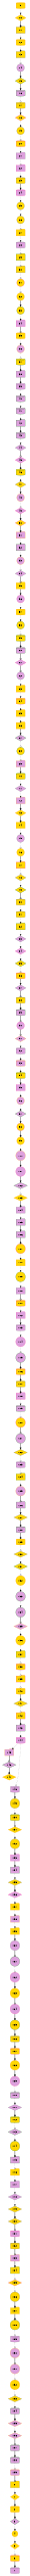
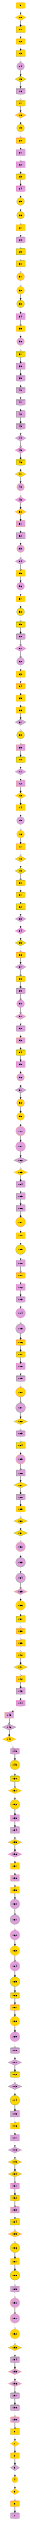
  strict digraph {
    node [color=darkorange delay=10 fillcolor=gold shape=cylinder style=filled]
    edge [arrowhead=diamond style=dotted weight=1.0]
    0 [color=gray40 delay=7 shape=folder]
    1 [delay=3 shape=diamond]
    2 [delay=2]
    3 [color=darkgreen fillcolor=plum shape=diamond]
    4 [delay=4 shape=circle]
    5 [delay=9 shape=diamond]
    6 [color=deeppink delay=5]
    7 [color=gray40 delay=4 fillcolor=plum]
    9 [delay=3]
    10 [delay=8 shape=diamond]
    11 [color=gray40 delay=9 shape=folder]
    12
    13 [color=gray40 shape=folder]
    14 [color=gray40 delay=7 fillcolor=plum shape=circle]
    15 [color=darkgreen delay=3 shape=diamond]
    16 [color=darkgreen delay=7 fillcolor=plum]
    17 [color=gray40 delay=5]
    18 [color=deeppink delay=9 shape=diamond]
    19 [color=gray40 delay=8 shape=circle]
    20 [color=deeppink delay=3]
    21 [color=gray40 delay=3 fillcolor=plum shape=folder]
    22 [color=deeppink delay=1 fillcolor=plum shape=folder]
    23 [color=gray40 delay=3]
    24 [color=deeppink fillcolor=plum]
    25 [color=gray40 delay=8 shape=circle]
    26 [color=gray40 delay=7 shape=circle]
    27 [delay=6 shape=folder]
    28 [color=gray40 delay=3 fillcolor=plum]
    29 [color=darkgreen shape=folder]
    30 [color=gray40 shape=folder]
    31 [color=deeppink delay=8 shape=circle]
    32 [shape=circle]
    33 [color=darkgreen delay=2 shape=circle]
    34 [color=deeppink delay=3 fillcolor=plum shape=folder]
    35 [delay=6]
    36 [delay=5 fillcolor=plum shape=circle]
    37 [color=darkgreen delay=6]
    38 [color=gray40 delay=9 fillcolor=plum shape=folder]
    39 [color=gray40 delay=6 fillcolor=plum]
    40 [color=darkgreen delay=4 fillcolor=plum]
    41 [color=darkgreen fillcolor=plum]
    42 [color=darkgreen fillcolor=plum shape=folder]
    43 [color=darkgreen delay=7 fillcolor=plum]
    44 [color=gray40 delay=2 fillcolor=plum shape=diamond]
    45 [color=deeppink delay=9 fillcolor=plum shape=diamond]
    46 [color=darkgreen delay=1]
    47 [color=gray40 delay=8 shape=diamond]
    48 [delay=8 fillcolor=plum shape=circle]
    49 [color=deeppink delay=3 fillcolor=plum shape=diamond]
    50 [color=deeppink delay=1 shape=diamond]
    51 [delay=1 fillcolor=plum shape=folder]
    52 [color=darkgreen delay=2 fillcolor=plum shape=folder]
    53 [delay=1 fillcolor=plum shape=circle]
    54 [color=gray40 delay=4 fillcolor=plum shape=diamond]
    55 [shape=folder]
    56 [color=deeppink delay=4 fillcolor=plum shape=circle]
    57 [delay=1]
    58 [color=darkgreen delay=2 shape=circle]
    59 [color=darkgreen delay=3]
    60 [color=darkgreen delay=5 fillcolor=plum]
    61 [color=deeppink delay=6 fillcolor=plum shape=diamond]
    62 [color=gray40 delay=2 fillcolor=plum shape=circle]
    63 [delay=7 shape=folder]
    64 [color=deeppink delay=7]
    65 [delay=4 shape=folder]
    66 [delay=9 shape=folder]
    67 [color=darkgreen delay=7 fillcolor=plum shape=diamond]
    68 [color=darkgreen delay=1 shape=circle]
    69 [delay=2 fillcolor=plum shape=folder]
    70 [color=darkgreen delay=4]
    71 [color=gray40 delay=7 fillcolor=plum shape=diamond]
    72 [delay=5 fillcolor=plum shape=folder]
    73 [delay=8 shape=diamond]
    74 [delay=1 shape=folder]
    75 [color=gray40 delay=1 fillcolor=plum shape=circle]
    76 [delay=6 shape=circle]
    77 [color=deeppink delay=6 shape=folder]
    78 [color=gray40 delay=2 shape=diamond]
    79 [color=darkgreen delay=3 shape=diamond]
    80 [color=gray40]
    81 [color=gray40 delay=2]
    82 [color=darkgreen delay=8 shape=folder]
    83 [color=gray40 delay=7 fillcolor=plum shape=diamond]
    84 [color=deeppink delay=6 fillcolor=plum shape=diamond]
    85 [color=darkgreen delay=9 shape=diamond]
    86 [color=deeppink delay=8]
    87 [color=gray40 delay=6 fillcolor=plum shape=diamond]
    88 [color=gray40 delay=9]
    89 [color=darkgreen delay=5 fillcolor=plum]
    90 [color=deeppink fillcolor=plum shape=circle]
    91 [delay=6 fillcolor=plum shape=diamond]
    92 [color=gray40 delay=5 fillcolor=plum]
    93 [delay=2 fillcolor=plum]
    94 [color=darkgreen delay=1]
    95 [color=deeppink delay=9 fillcolor=plum shape=folder]
    96 [delay=3 fillcolor=plum shape=circle]
    97 [color=darkgreen delay=4 fillcolor=plum shape=diamond]
    98 [color=deeppink delay=2 shape=circle]
    99 [shape=circle]
    100 [delay=4 fillcolor=plum shape=circle]
    101 [color=deeppink delay=8 fillcolor=plum shape=circle]
    102 [color=darkgreen delay=7 fillcolor=plum shape=diamond]
    103 [delay=7 shape=diamond]
    104 [color=gray40 delay=3 fillcolor=plum shape=folder]
    105 [color=darkgreen fillcolor=plum shape=folder]
    106 [color=darkgreen delay=3 fillcolor=plum shape=folder]
    107 [color=deeppink delay=1 shape=circle]
    108 [delay=3 shape=folder]
    109 [color=darkgreen shape=circle]
    110 [color=gray40 fillcolor=plum shape=folder]
    111 [color=deeppink delay=9]
    112 [color=deeppink delay=1 fillcolor=plum shape=folder]
    113 [color=gray40 delay=2 fillcolor=plum]
    114 [color=deeppink delay=7 fillcolor=plum shape=circle]
    115 [color=darkgreen fillcolor=plum shape=circle]
    116 [color=deeppink delay=7]
    117 [color=gray40 delay=2]
    118 [color=deeppink delay=8 fillcolor=plum shape=folder]
    119 [color=darkgreen delay=6 fillcolor=plum]
    120 [color=deeppink delay=1 shape=circle]
    121 [color=darkgreen delay=5 fillcolor=plum shape=circle]
    122 [color=gray40 delay=7 shape=diamond]
    123 [color=gray40 delay=3 fillcolor=plum]
    124 [color=darkgreen delay=6 shape=folder]
    125 [delay=1 fillcolor=plum shape=circle]
    126 [color=darkgreen delay=6 fillcolor=plum shape=folder]
    127 [color=gray40 delay=3 shape=diamond]
    128 [color=darkgreen delay=9 fillcolor=plum]
    129 [delay=5]
    130 [color=gray40 delay=2 shape=diamond]
    131 [color=darkgreen delay=1 shape=diamond]
-   132 [shape=circle]
+   132 [fillcolor=plum shape=circle]
    133 [color=darkgreen delay=3 fillcolor=plum shape=circle]
    134 [color=darkgreen fillcolor=plum shape=circle]
    135 [delay=7 fillcolor=plum shape=diamond]
    136 [delay=5 shape=circle]
    137 [color=darkgreen shape=folder]
    138 [color=deeppink delay=2]
    139 [color=deeppink shape=folder]
    140 [delay=7]
    141 [color=gray40 shape=diamond]
    142 [color=deeppink delay=8 shape=folder]
    143 [color=darkgreen delay=7 fillcolor=plum shape=folder]
    144 [color=deeppink delay=4 fillcolor=plum]
    145 [delay=2 fillcolor=plum shape=folder]
    146 [color=darkgreen delay=7 fillcolor=plum shape=diamond]
    147 [delay=6 shape=diamond]
    148 [color=gray40 delay=5 fillcolor=plum]
    149 [color=gray40 delay=1 shape=circle]
    150 [color=darkgreen delay=7]
    151 [delay=7 shape=diamond]
    152 [color=gray40 delay=2 shape=circle]
    153 [color=deeppink delay=2 fillcolor=plum shape=folder]
    154 [color=darkgreen delay=9 fillcolor=plum shape=folder]
    155 [color=gray40 delay=2 shape=diamond]
    156 [color=deeppink delay=3 fillcolor=plum shape=diamond]
    157 [delay=7 shape=folder]
    158 [delay=8 fillcolor=plum shape=folder]
    159 [delay=8 shape=folder]
    160 [color=gray40 delay=1 fillcolor=plum shape=circle]
    161 [color=darkgreen delay=9 fillcolor=plum shape=circle]
    162 [color=deeppink delay=7 fillcolor=plum shape=circle]
    163 [delay=3 shape=circle]
    164 [color=deeppink delay=7 fillcolor=plum shape=circle]
    165 [color=darkgreen delay=4 shape=circle]
    166 [color=gray40 delay=4]
    167 [color=deeppink delay=9]
    168 [delay=9 shape=circle]
    169 [color=deeppink delay=4 fillcolor=plum shape=circle]
    170 [color=darkgreen delay=9 fillcolor=plum]
    171 [color=gray40 delay=5 fillcolor=plum shape=diamond]
    172 [color=darkgreen delay=8]
    173 [color=darkgreen delay=3 fillcolor=plum shape=diamond]
    174 [color=darkgreen shape=circle]
    175 [color=darkgreen delay=4 fillcolor=plum shape=folder]
    176 [delay=5 shape=folder]
    177 [color=gray40 delay=6 fillcolor=plum shape=folder]
    178 [color=gray40 delay=6 fillcolor=plum shape=diamond]
    179 [color=gray40 delay=6 shape=diamond]
    180 [color=gray40 delay=5 shape=diamond]
    181 [color=deeppink delay=8 fillcolor=plum]
    182 [color=gray40 delay=6]
    183 [delay=5 fillcolor=plum shape=folder]
    184 [color=darkgreen delay=2 shape=folder]
    185 [color=deeppink delay=6 shape=diamond]
    186 [color=gray40 delay=4 shape=circle]
    187 [delay=9 shape=folder]
    188 [color=darkgreen shape=circle]
    189 [color=gray40 delay=7 fillcolor=plum]
    190 [delay=6 fillcolor=plum shape=circle]
    191 [fillcolor=plum shape=circle]
    192 [delay=1 shape=circle]
    193 [color=gray40 shape=diamond]
    194 [color=darkgreen delay=3 fillcolor=plum]
    195 [delay=6 fillcolor=plum shape=diamond]
    196 [delay=5 fillcolor=plum shape=diamond]
    197 [color=darkgreen fillcolor=plum]
    198 [color=darkgreen delay=6 fillcolor=plum]
    199 [fillcolor=plum]
    0 -> 1 [weight=0.0]
    1 -> 2 [arrowhead=normal style=bold weight=0.0]
    2 -> 3 [style=bold weight=5.0]
    3 -> 4 [weight=0.0]
    4 -> 5
    5 -> 6 [arrowhead=odot]
    6 -> 7 [arrowhead=normal style=bold weight=2.0]
    9 -> 10 [arrowhead=normal]
    10 -> 11 [style=bold weight=2.0]
    11 -> 12 [arrowhead=normal]
    12 -> 13 [weight=0.0]
    13 -> 14 [arrowhead=odot weight=0.0]
    14 -> 15 [arrowhead=normal style=bold weight=3.0]
    15 -> 16 [arrowhead=normal style=bold weight=0.0]
    16 -> 17 [arrowhead=odot weight=0.0]
    17 -> 18 [arrowhead=normal style=bold weight=2.0]
    18 -> 19
    19 -> 20 [arrowhead=odot weight=2.0]
    20 -> 21 [arrowhead=normal weight=0.0]
    21 -> 22 [arrowhead=odot weight=0.0]
    22 -> 23
    23 -> 24 [arrowhead=normal style=bold]
    24 -> 25 [arrowhead=normal weight=2.0]
    25 -> 26 [arrowhead=normal]
    26 -> 27 [arrowhead=odot weight=0.0]
    27 -> 28 [arrowhead=normal weight=2.0]
    28 -> 29 [arrowhead=odot weight=0.0]
    29 -> 30 [arrowhead=odot weight=3.0]
    30 -> 31 [arrowhead=odot]
    31 -> 32 [arrowhead=odot weight=0.0]
    32 -> 33 [arrowhead=normal style=bold weight=0.0]
    33 -> 34
    34 -> 35 [arrowhead=odot style=bold weight=2.0]
    35 -> 36 [weight=0.0]
    36 -> 37 [arrowhead=odot weight=2.0]
    37 -> 38 [style=bold weight=2.0]
    38 -> 39 [style=bold weight=0.0]
    39 -> 40 [weight=2.0]
    40 -> 41 [arrowhead=normal weight=0.0]
    41 -> 42
    42 -> 43 [style=bold weight=0.0]
    43 -> 44 [arrowhead=normal weight=0.0]
    44 -> 45 [arrowhead=odot style=bold weight=3.0]
    45 -> 46 [style=bold weight=2.0]
    46 -> 47
    47 -> 48 [arrowhead=normal style=bold weight=0.0]
    48 -> 49 [arrowhead=odot]
    49 -> 50 [style=bold]
    50 -> 51 [style=bold]
    51 -> 52 [weight=0.0]
    52 -> 53 [weight=2.0]
    53 -> 54 [arrowhead=odot weight=2.0]
    54 -> 55 [arrowhead=odot style=bold]
    55 -> 56 [arrowhead=normal style=bold]
    56 -> 57 [arrowhead=normal]
    57 -> 58 [weight=0.0]
    58 -> 59 [arrowhead=odot]
    59 -> 60 [style=bold]
    60 -> 61 [arrowhead=odot style=bold weight=2.0]
    61 -> 62 [arrowhead=odot style=bold weight=0.0]
    62 -> 63 [arrowhead=normal weight=0.0]
    63 -> 64 [arrowhead=normal]
    64 -> 65 [weight=0.0]
    65 -> 66 [weight=2.0]
    66 -> 67 [arrowhead=normal style=bold weight=2.0]
    67 -> 68 [arrowhead=odot weight=0.0]
    68 -> 69 [arrowhead=odot]
    69 -> 70 [arrowhead=normal style=bold]
    70 -> 71 [arrowhead=normal]
    71 -> 72 [arrowhead=normal]
    72 -> 73 [style=bold weight=2.0]
    73 -> 74 [style=bold weight=2.0]
    74 -> 75 [arrowhead=normal]
    75 -> 76 [arrowhead=odot weight=0.0]
    76 -> 77 [arrowhead=normal style=bold]
    77 -> 78 [arrowhead=odot]
    78 -> 79 [arrowhead=normal weight=2.0]
    79 -> 80 [arrowhead=odot style=bold weight=0.0]
    80 -> 81 [weight=0.0]
    81 -> 82 [arrowhead=normal weight=3.0]
    82 -> 83 [arrowhead=normal]
    83 -> 84
    84 -> 85
    85 -> 86 [arrowhead=odot weight=0.0]
    86 -> 87 [arrowhead=normal style=bold weight=0.0]
    87 -> 88 [arrowhead=odot style=bold weight=2.0]
    88 -> 89 [style=bold weight=0.0]
    89 -> 90 [arrowhead=odot style=bold weight=0.0]
    90 -> 91 [arrowhead=odot style=bold weight=2.0]
    91 -> 92 [arrowhead=normal weight=0.0]
    92 -> 93 [weight=4.0]
    93 -> 94
    94 -> 95 [arrowhead=normal style=bold weight=0.0]
    95 -> 96 [weight=0.0]
    96 -> 97
    97 -> 98 [arrowhead=normal style=bold weight=3.0]
    98 -> 99 [style=bold weight=0.0]
    99 -> 100
    100 -> 101 [arrowhead=normal style=bold weight=0.0]
    101 -> 102 [arrowhead=normal style=bold]
    102 -> 103 [arrowhead=odot weight=3.0]
    103 -> 104 [style=bold]
    104 -> 105 [arrowhead=normal weight=0.0]
    105 -> 106 [arrowhead=normal style=bold weight=2.0]
    106 -> 107 [style=bold]
    107 -> 108
    108 -> 109 [arrowhead=normal weight=0.0]
    109 -> 110 [arrowhead=normal weight=2.0]
    110 -> 111 [arrowhead=odot style=bold]
    111 -> 112 [arrowhead=normal weight=0.0]
    112 -> 113 [arrowhead=normal style=bold weight=2.0]
    113 -> 114 [arrowhead=normal weight=0.0]
    114 -> 115 [arrowhead=odot weight=2.0]
    115 -> 116 [style=bold]
    116 -> 117 [style=bold]
    117 -> 118 [style=bold]
    118 -> 119 [arrowhead=normal]
    119 -> 120 [arrowhead=odot weight=0.0]
    120 -> 121 [arrowhead=odot style=bold]
    121 -> 122 [arrowhead=normal style=bold weight=0.0]
    122 -> 123 [arrowhead=odot]
    123 -> 124 [arrowhead=odot weight=0.0]
    124 -> 125 [weight=2.0]
    125 -> 126 [arrowhead=odot style=bold weight=2.0]
    126 -> 127 [arrowhead=normal style=bold weight=0.0]
    127 -> 128 [style=bold weight=0.0]
    128 -> 129 [style=bold weight=4.0]
    129 -> 130 [arrowhead=odot weight=0.0]
    130 -> 131 [weight=2.0]
    131 -> 132 [arrowhead=odot]
    132 -> 133
    133 -> 134 [arrowhead=normal]
    134 -> 135 [arrowhead=odot style=bold]
    135 -> 136 [weight=0.0]
    136 -> 137 [weight=2.0]
    137 -> 138 [arrowhead=odot]
    138 -> 139 [arrowhead=odot weight=0.0]
    139 -> 140 [arrowhead=odot]
    140 -> 141 [style=bold]
    141 -> 142 [arrowhead=odot]
    142 -> 143 [style=bold weight=2.0]
    143 -> 144 [weight=0.0]
    144 -> 145 [arrowhead=normal weight=0.0]
    145 -> 146 [arrowhead=odot style=bold weight=3.0]
    146 -> 147 [style=bold weight=0.0]
-   144 -> 148 [arrowhead=odot]
+   147 -> 148 [arrowhead=odot]
    148 -> 149 [arrowhead=normal style=bold]
    149 -> 150 [arrowhead=normal]
    150 -> 151 [arrowhead=odot style=bold weight=0.0]
    151 -> 152 [arrowhead=normal weight=2.0]
    152 -> 153 [style=bold weight=0.0]
    153 -> 154 [arrowhead=normal style=bold weight=2.0]
    154 -> 155 [arrowhead=normal weight=2.0]
    155 -> 156 [style=bold]
    156 -> 157 [weight=0.0]
    157 -> 158 [weight=0.0]
    158 -> 159 [arrowhead=normal]
    159 -> 160 [arrowhead=normal style=bold weight=0.0]
    160 -> 161 [arrowhead=odot style=bold]
    161 -> 162 [arrowhead=odot weight=2.0]
    162 -> 163 [arrowhead=normal style=bold weight=3.0]
    163 -> 164 [arrowhead=odot style=bold]
    164 -> 165 [style=bold]
    165 -> 166 [arrowhead=normal style=bold weight=0.0]
    166 -> 167 [arrowhead=normal style=bold]
    167 -> 168 [arrowhead=normal style=bold weight=2.0]
    168 -> 169 [style=bold]
    169 -> 170 [arrowhead=odot weight=0.0]
    170 -> 171 [weight=2.0]
    171 -> 172 [style=bold]
    172 -> 173 [arrowhead=odot weight=0.0]
    173 -> 174 [weight=0.0]
    174 -> 175 [style=bold weight=3.0]
    175 -> 176 [arrowhead=odot weight=0.0]
    176 -> 177
    177 -> 178 [arrowhead=normal]
    178 -> 179 [arrowhead=normal]
    179 -> 180 [style=bold]
    180 -> 181 [arrowhead=odot style=bold weight=0.0]
    181 -> 182 [style=bold weight=3.0]
    182 -> 183 [arrowhead=odot style=bold]
-   183 -> 184 [arrowhead=normal style=bold weight=0.0]
+   183 -> 184 [arrowhead=normal weight=0.0]
    184 -> 185 [arrowhead=odot]
    185 -> 186 [arrowhead=odot weight=0.0]
    186 -> 187 [style=bold weight=0.0]
    187 -> 188 [style=bold weight=3.0]
    188 -> 189 [arrowhead=odot weight=0.0]
    189 -> 190 [arrowhead=odot weight=0.0]
    190 -> 191 [arrowhead=odot style=bold weight=2.0]
    191 -> 192 [arrowhead=odot weight=2.0]
    192 -> 193 [arrowhead=odot weight=2.0]
    193 -> 194 [arrowhead=normal]
    194 -> 195 [style=bold]
    195 -> 196
    196 -> 197 [arrowhead=odot style=bold]
    197 -> 198 [arrowhead=normal style=bold weight=0.0]
    198 -> 199 [arrowhead=odot weight=0.0]
    199 -> 0 [arrowhead=odot style=bold]
  }
